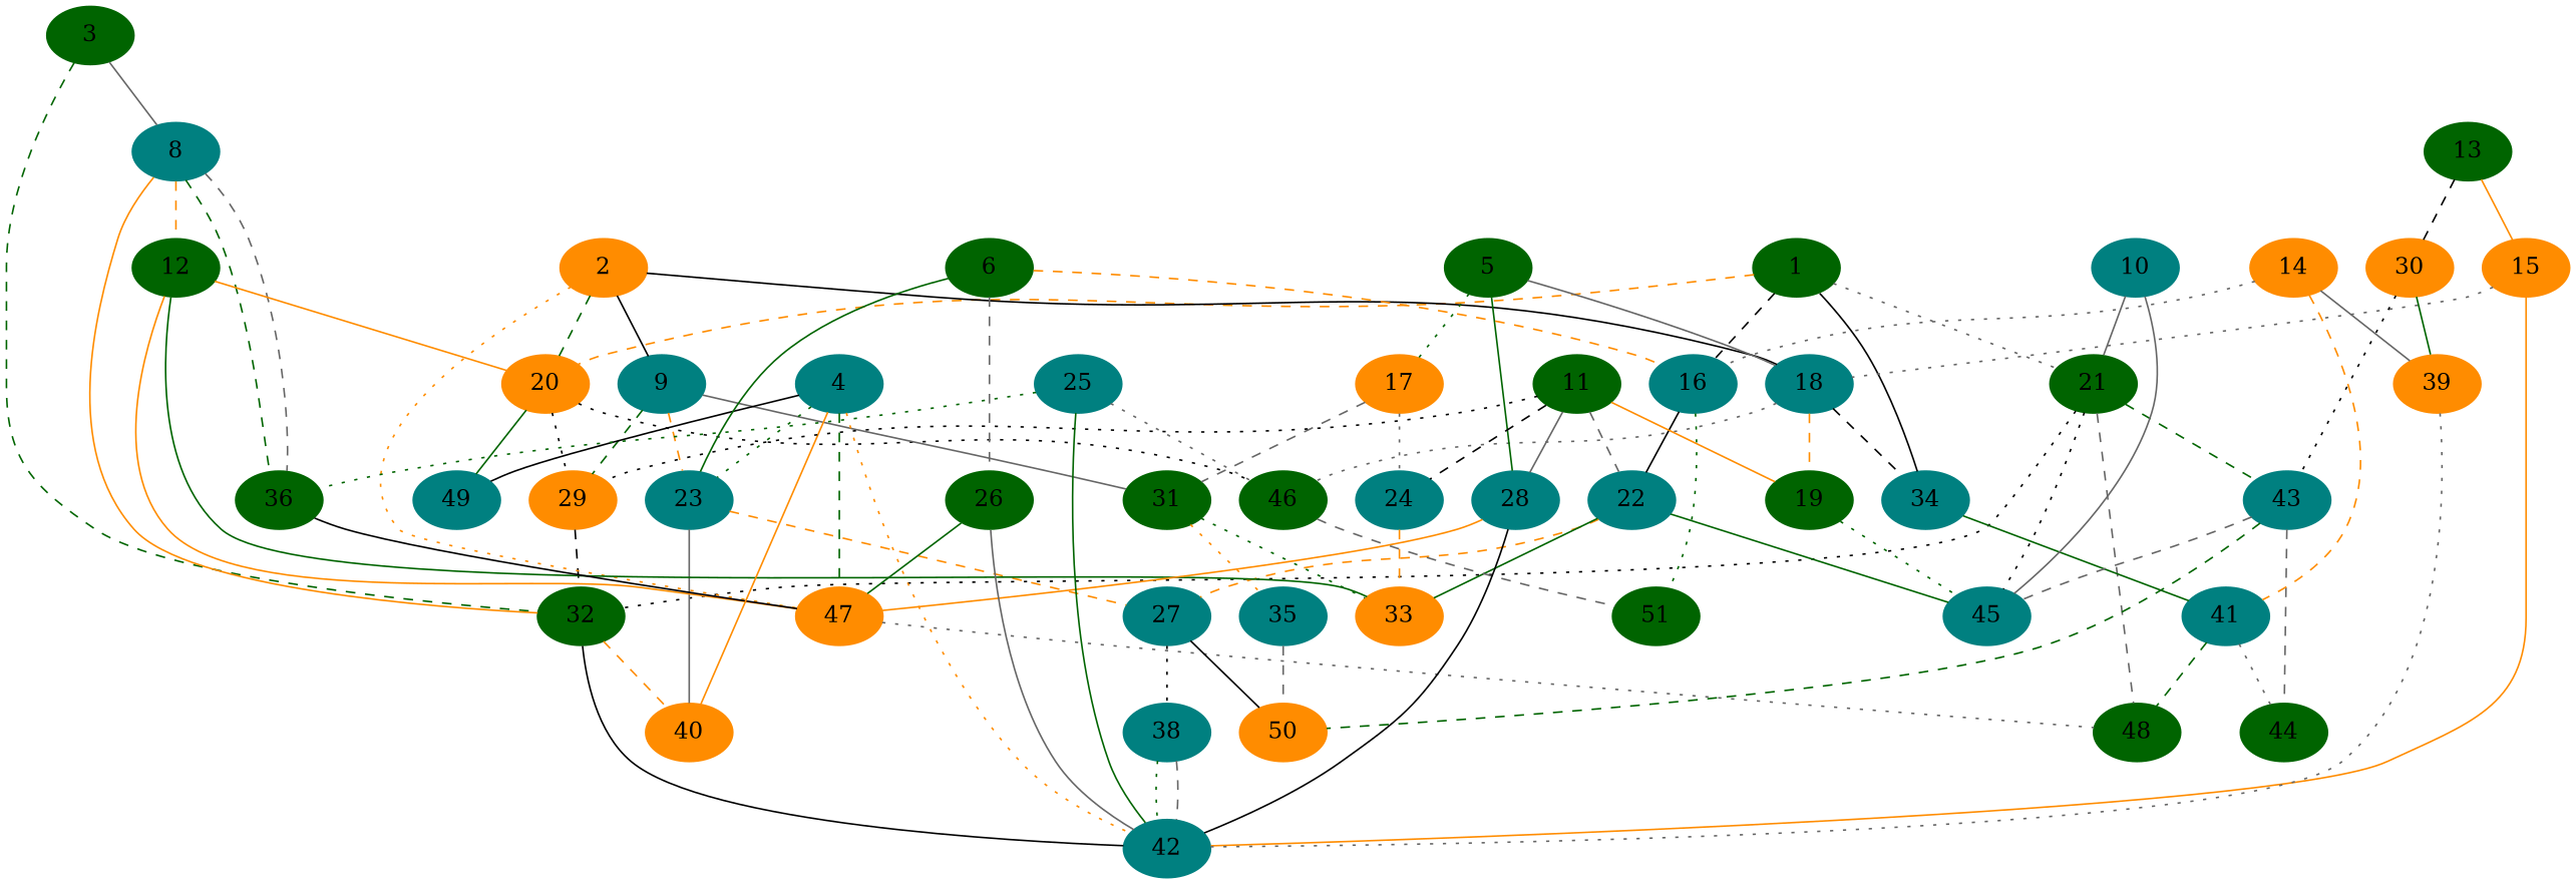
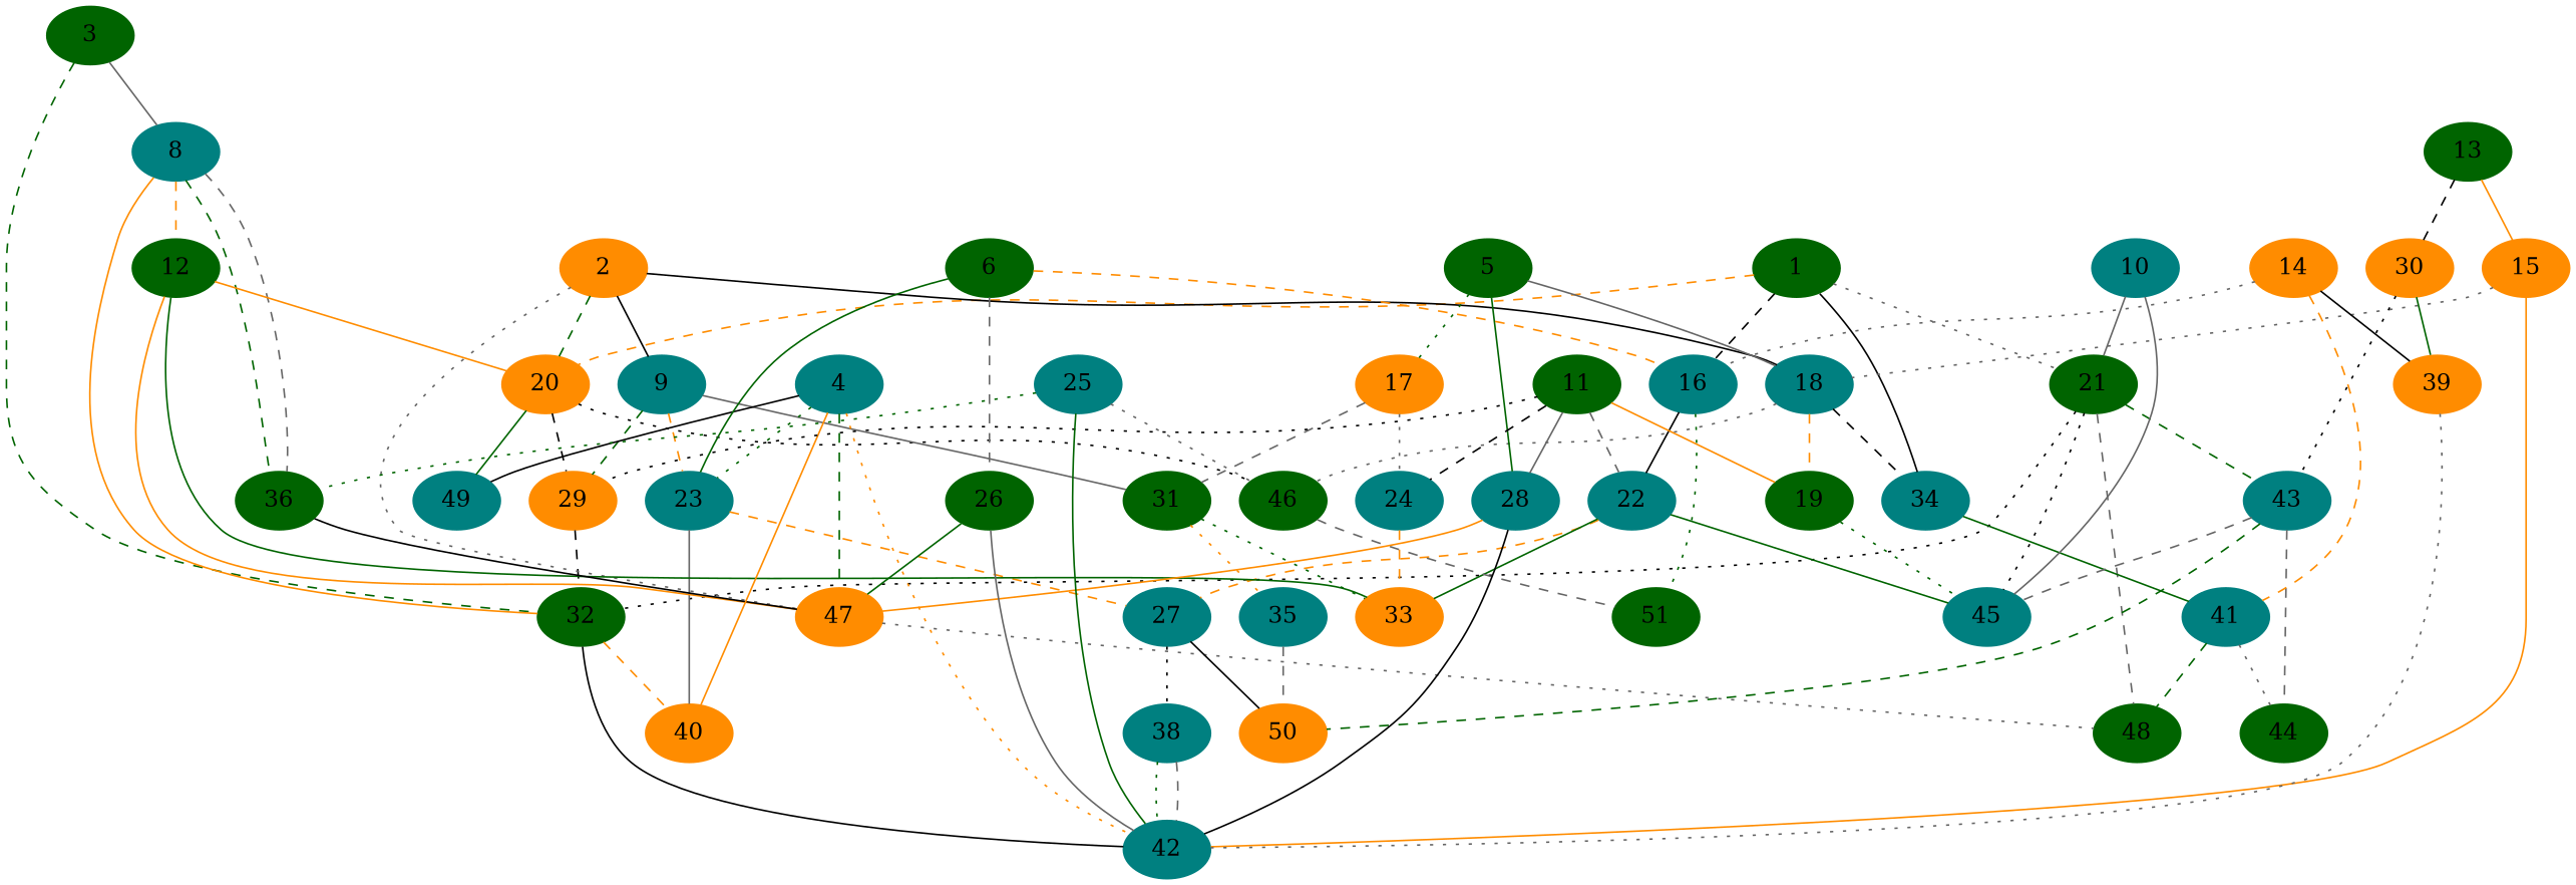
  graph {
    node [color=teal style=filled]
    edge [color=gray40 style=solid]
    1 [color=darkgreen]
    16
    20 [color=darkorange]
    21 [color=darkgreen]
    34
    51 [color=darkgreen]
    22
    49
    29 [color=darkorange]
    46 [color=darkgreen]
    32 [color=darkgreen]
    45
    43
    48 [color=darkgreen]
    41
    2 [color=darkorange]
    9
    18
    47 [color=darkorange]
    23
    31 [color=darkgreen]
    19 [color=darkgreen]
    3 [color=darkgreen]
    8
    12 [color=darkgreen]
    36 [color=darkgreen]
    40 [color=darkorange]
    42
    4
    27
    5 [color=darkgreen]
    17 [color=darkorange]
    28
    24
    6 [color=darkgreen]
    26 [color=darkgreen]
    33 [color=darkorange]
    35
    10
    11 [color=darkgreen]
    13 [color=darkgreen]
    15 [color=darkorange]
    30 [color=darkorange]
    39 [color=darkorange]
    14 [color=darkorange]
    44 [color=darkgreen]
    50 [color=darkorange]
    38
    25
    1 -- 16 [color=black style=dashed]
    1 -- 20 [color=darkorange style=dashed]
    1 -- 21 [style=dotted]
    1 -- 34 [color=black]
    16 -- 51 [color=darkgreen style=dotted]
    16 -- 22 [color=black]
    20 -- 49 [color=darkgreen]
-   20 -- 29 [color=black style=dotted]
+   20 -- 29 [color=black style=dashed]
    20 -- 46 [color=black style=dotted]
    21 -- 32 [color=black style=dotted]
    21 -- 45 [color=black style=dotted]
    21 -- 43 [color=darkgreen style=dashed]
    21 -- 48 [style=dashed]
    34 -- 41 [color=darkgreen]
    22 -- 45 [color=darkgreen]
    22 -- 27 [color=darkorange style=dashed]
    22 -- 33 [color=darkgreen]
    29 -- 32 [color=black style=dashed]
    46 -- 51 [style=dashed]
    32 -- 40 [color=darkorange style=dashed]
    32 -- 42 [color=black]
    43 -- 45 [style=dashed]
    43 -- 44 [style=dashed]
    43 -- 50 [color=darkgreen style=dashed]
    41 -- 48 [color=darkgreen style=dashed]
    41 -- 44 [style=dotted]
    2 -- 20 [color=darkgreen style=dashed]
    2 -- 9 [color=black]
    2 -- 18 [color=black]
-   2 -- 47 [color=darkorange style=dotted]
+   2 -- 47 [style=dotted]
    9 -- 29 [color=darkgreen style=dashed]
    9 -- 23 [color=darkorange style=dashed]
    9 -- 31
    18 -- 34 [color=black style=dashed]
    18 -- 46 [style=dotted]
    18 -- 19 [color=darkorange style=dashed]
    47 -- 48 [style=dotted]
    23 -- 40
    23 -- 27 [color=darkorange style=dashed]
    31 -- 33 [color=darkgreen style=dotted]
    31 -- 35 [color=darkorange style=dotted]
    19 -- 45 [color=darkgreen style=dotted]
    3 -- 32 [color=darkgreen style=dashed]
    3 -- 8
    8 -- 32 [color=darkorange]
    8 -- 12 [color=darkorange style=dashed]
    8 -- 36 [color=darkgreen style=dashed]
    8 -- 36 [style=dashed]
    12 -- 20 [color=darkorange]
    12 -- 47 [color=darkorange]
    12 -- 33 [color=darkgreen]
    36 -- 47 [color=black]
    4 -- 49 [color=black]
    4 -- 47 [color=darkgreen style=dashed]
    4 -- 23 [color=darkgreen style=dotted]
    4 -- 40 [color=darkorange]
    4 -- 42 [color=darkorange style=dotted]
    27 -- 50 [color=black]
    27 -- 38 [color=black style=dotted]
    5 -- 18
    5 -- 17 [color=darkgreen style=dotted]
    5 -- 28 [color=darkgreen]
    17 -- 31 [style=dashed]
    17 -- 24 [style=dotted]
    28 -- 47 [color=darkorange]
    28 -- 42 [color=black]
    24 -- 33 [color=darkorange style=dashed]
    6 -- 16 [color=darkorange style=dashed]
    6 -- 23 [color=darkgreen]
    6 -- 26 [style=dashed]
    26 -- 47 [color=darkgreen]
    26 -- 42
    35 -- 50 [style=dashed]
    10 -- 21
    10 -- 45
    11 -- 22 [style=dashed]
    11 -- 29 [color=black style=dotted]
    11 -- 19 [color=darkorange]
    11 -- 28
    11 -- 24 [color=black style=dashed]
    13 -- 15 [color=darkorange]
    13 -- 30 [color=black style=dashed]
    15 -- 18 [style=dotted]
    15 -- 42 [color=darkorange]
    30 -- 43 [color=black style=dotted]
    30 -- 39 [color=darkgreen]
    39 -- 42 [style=dotted]
    14 -- 16 [style=dotted]
    14 -- 41 [color=darkorange style=dashed]
-   14 -- 39
+   14 -- 39 [color=black]
    38 -- 42 [color=darkgreen style=dotted]
    38 -- 42 [style=dashed]
    25 -- 46 [style=dotted]
    25 -- 36 [color=darkgreen style=dotted]
    25 -- 42 [color=darkgreen]
  }
